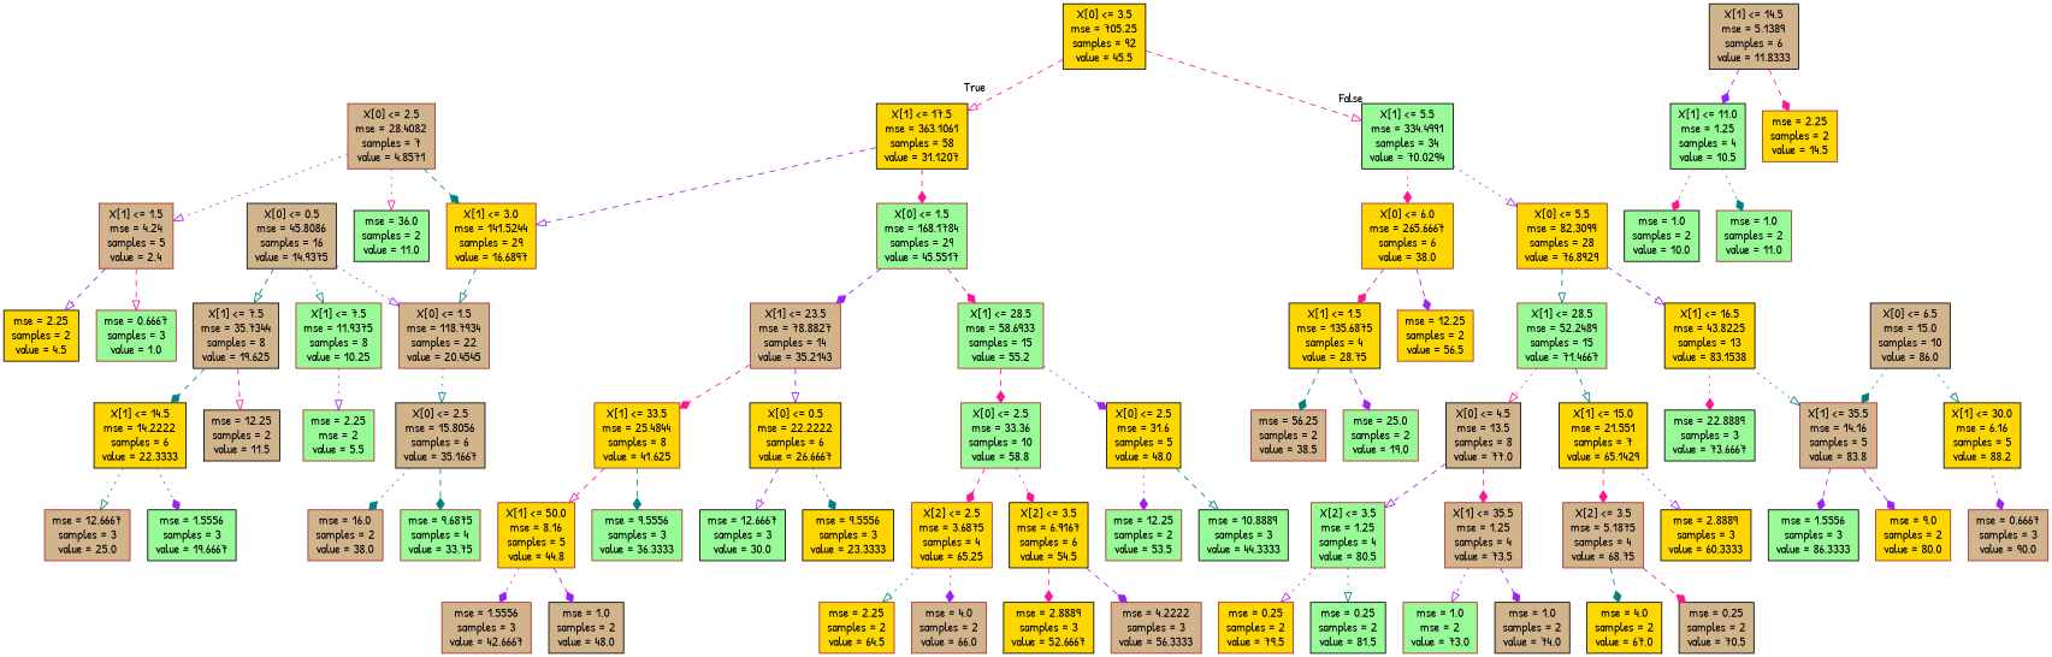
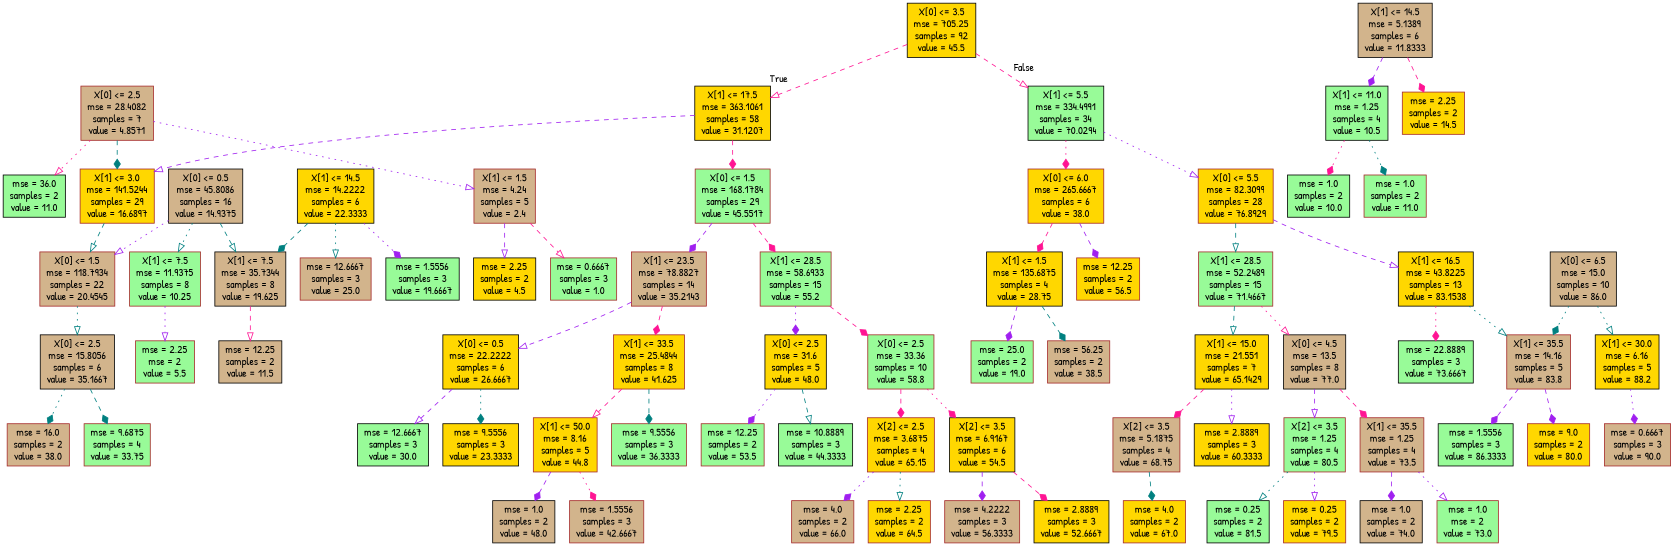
  digraph {
    fontname="Patrick Hand"
    node [color=brown fillcolor=gold fontname="Patrick Hand" shape=box style=filled]
    edge [arrowhead=diamond color=purple fontname="Patrick Hand" style=dashed]
    n1 [color=black label="X[0] <= 3.5\nmse = 705.25\nsamples = 92\nvalue = 45.5"]
    n2 [color=black label="X[1] <= 17.5\nmse = 363.1061\nsamples = 58\nvalue = 31.1207"]
    n3 [color=black fillcolor=palegreen label="X[1] <= 5.5\nmse = 334.4991\nsamples = 34\nvalue = 70.0294"]
    n4 [label="X[1] <= 3.0\nmse = 141.5244\nsamples = 29\nvalue = 16.6897"]
    n5 [fillcolor=palegreen label="X[0] <= 1.5\nmse = 168.1784\nsamples = 29\nvalue = 45.5517"]
    n6 [label="X[0] <= 6.0\nmse = 265.6667\nsamples = 6\nvalue = 38.0"]
    n7 [label="X[0] <= 5.5\nmse = 82.3099\nsamples = 28\nvalue = 76.8929"]
    n8 [fillcolor=tan label="X[0] <= 1.5\nmse = 118.7934\nsamples = 22\nvalue = 20.4545"]
    n9 [fillcolor=tan label="X[1] <= 23.5\nmse = 78.8827\nsamples = 14\nvalue = 35.2143"]
    n10 [fillcolor=palegreen label="X[1] <= 28.5\nmse = 58.6933\nsamples = 15\nvalue = 55.2"]
    n11 [fillcolor=tan label="X[0] <= 2.5\nmse = 28.4082\nsamples = 7\nvalue = 4.8571"]
    n12 [fillcolor=tan label="X[1] <= 1.5\nmse = 4.24\nsamples = 5\nvalue = 2.4"]
    n13 [color=black fillcolor=palegreen label="mse = 36.0\nsamples = 2\nvalue = 11.0"]
    n14 [color=black fillcolor=tan label="X[0] <= 2.5\nmse = 15.8056\nsamples = 6\nvalue = 35.1667"]
    n15 [fillcolor=palegreen label="mse = 0.6667\nsamples = 3\nvalue = 1.0"]
    n16 [color=black label="mse = 2.25\nsamples = 2\nvalue = 4.5"]
    n17 [color=black fillcolor=tan label="X[0] <= 0.5\nmse = 45.8086\nsamples = 16\nvalue = 14.9375"]
    n18 [fillcolor=palegreen label="X[1] <= 7.5\nmse = 11.9375\nsamples = 8\nvalue = 10.25"]
    n19 [color=black fillcolor=tan label="X[1] <= 7.5\nmse = 35.7344\nsamples = 8\nvalue = 19.625"]
    n20 [fillcolor=palegreen label="mse = 9.6875\nsamples = 4\nvalue = 33.75"]
    n21 [fillcolor=tan label="mse = 16.0\nsamples = 2\nvalue = 38.0"]
    n22 [fillcolor=palegreen label="mse = 2.25\nmse = 2\nvalue = 5.5"]
    n23 [color=black fillcolor=tan label="mse = 12.25\nsamples = 2\nvalue = 11.5"]
    n24 [color=black label="X[1] <= 14.5\nmse = 14.2222\nsamples = 6\nvalue = 22.3333"]
    n25 [color=black fillcolor=tan label="X[1] <= 14.5\nmse = 5.1389\nsamples = 6\nvalue = 11.8333"]
    n26 [color=black fillcolor=palegreen label="X[1] <= 11.0\nmse = 1.25\nsamples = 4\nvalue = 10.5"]
    n27 [label="mse = 2.25\nsamples = 2\nvalue = 14.5"]
    n28 [color=black fillcolor=palegreen label="mse = 1.0\nsamples = 2\nvalue = 10.0"]
    n29 [fillcolor=palegreen label="mse = 1.0\nsamples = 2\nvalue = 11.0"]
    n30 [color=black fillcolor=palegreen label="mse = 1.5556\nsamples = 3\nvalue = 19.6667"]
    n31 [fillcolor=tan label="mse = 12.6667\nsamples = 3\nvalue = 25.0"]
    n32 [color=black label="X[0] <= 0.5\nmse = 22.2222\nsamples = 6\nvalue = 26.6667"]
    n33 [label="X[1] <= 33.5\nmse = 25.4844\nsamples = 8\nvalue = 41.625"]
    n34 [color=black label="X[0] <= 2.5\nmse = 31.6\nsamples = 5\nvalue = 48.0"]
    n35 [fillcolor=palegreen label="X[0] <= 2.5\nmse = 33.36\nsamples = 10\nvalue = 58.8"]
    n36 [color=black label="mse = 9.5556\nsamples = 3\nvalue = 23.3333"]
    n37 [color=black fillcolor=palegreen label="mse = 12.6667\nsamples = 3\nvalue = 30.0"]
    n38 [fillcolor=palegreen label="mse = 9.5556\nsamples = 3\nvalue = 36.3333"]
    n39 [label="X[1] <= 50.0\nmse = 8.16\nsamples = 5\nvalue = 44.8"]
    n40 [fillcolor=tan label="mse = 1.5556\nsamples = 3\nvalue = 42.6667"]
    n41 [color=black fillcolor=tan label="mse = 1.0\nsamples = 2\nvalue = 48.0"]
    n42 [color=black fillcolor=palegreen label="mse = 10.8889\nsamples = 3\nvalue = 44.3333"]
    n43 [fillcolor=palegreen label="mse = 12.25\nsamples = 2\nvalue = 53.5"]
    n44 [color=black label="X[2] <= 3.5\nmse = 6.9167\nsamples = 6\nvalue = 54.5"]
-   n45 [label="X[2] <= 2.5\nmse = 3.6875\nsamples = 4\nvalue = 65.25"]
+   n45 [label="X[2] <= 2.5\nmse = 3.6875\nsamples = 4\nvalue = 65.15"]
    n46 [color=black label="mse = 2.8889\nsamples = 3\nvalue = 52.6667"]
    n47 [fillcolor=tan label="mse = 4.2222\nsamples = 3\nvalue = 56.3333"]
    n48 [label="mse = 2.25\nsamples = 2\nvalue = 64.5"]
    n49 [fillcolor=tan label="mse = 4.0\nsamples = 2\nvalue = 66.0"]
    n50 [color=black label="X[1] <= 1.5\nmse = 135.6875\nsamples = 4\nvalue = 28.75"]
    n51 [label="mse = 12.25\nsamples = 2\nvalue = 56.5"]
    n52 [fillcolor=palegreen label="X[1] <= 28.5\nmse = 52.2489\nsamples = 15\nvalue = 71.4667"]
    n53 [color=black label="X[1] <= 16.5\nmse = 43.8225\nsamples = 13\nvalue = 83.1538"]
    n54 [fillcolor=palegreen label="mse = 25.0\nsamples = 2\nvalue = 19.0"]
    n55 [fillcolor=tan label="mse = 56.25\nsamples = 2\nvalue = 38.5"]
    n56 [color=black label="X[1] <= 15.0\nmse = 21.551\nsamples = 7\nvalue = 65.1429"]
    n57 [color=black fillcolor=tan label="X[0] <= 4.5\nmse = 13.5\nsamples = 8\nvalue = 77.0"]
    n58 [color=black fillcolor=palegreen label="mse = 22.8889\nsamples = 3\nvalue = 73.6667"]
    n59 [fillcolor=tan label="X[1] <= 35.5\nmse = 14.16\nsamples = 5\nvalue = 83.8"]
    n60 [color=black label="mse = 2.8889\nsamples = 3\nvalue = 60.3333"]
    n61 [fillcolor=tan label="X[2] <= 3.5\nmse = 5.1875\nsamples = 4\nvalue = 68.75"]
    n62 [fillcolor=tan label="X[1] <= 35.5\nmse = 1.25\nsamples = 4\nvalue = 73.5"]
    n63 [fillcolor=palegreen label="X[2] <= 3.5\nmse = 1.25\nsamples = 4\nvalue = 80.5"]
-   n64 [color=black label="mse = 4.0\nsamples = 2\nvalue = 67.0"]
-   n65 [color=black fillcolor=tan label="mse = 0.25\nsamples = 2\nvalue = 70.5"]
+   n64 [label="mse = 4.0\nsamples = 2\nvalue = 67.0"]
    n66 [fillcolor=palegreen label="mse = 1.0\nmse = 2\nvalue = 73.0"]
    n67 [color=black fillcolor=tan label="mse = 1.0\nsamples = 2\nvalue = 74.0"]
    n68 [label="mse = 0.25\nsamples = 2\nvalue = 79.5"]
    n69 [color=black fillcolor=palegreen label="mse = 0.25\nsamples = 2\nvalue = 81.5"]
    n70 [color=black fillcolor=tan label="X[0] <= 6.5\nmse = 15.0\nsamples = 10\nvalue = 86.0"]
    n71 [color=black label="X[1] <= 30.0\nmse = 6.16\nsamples = 5\nvalue = 88.2"]
    n72 [label="mse = 9.0\nsamples = 2\nvalue = 80.0"]
    n73 [color=black fillcolor=palegreen label="mse = 1.5556\nsamples = 3\nvalue = 86.3333"]
    n74 [fillcolor=tan label="mse = 0.6667\nsamples = 3\nvalue = 90.0"]
    n1 -> n2 [arrowhead=onormal color=deeppink headlabel=True labelangle=45 labeldistance=2.5]
    n1 -> n3 [arrowhead=onormal color=deeppink headlabel=False labelangle=-45 labeldistance=2.5]
    n2 -> n4 [arrowhead=onormal]
    n2 -> n5 [color=deeppink]
    n3 -> n6 [color=deeppink style=dotted]
    n3 -> n7 [arrowhead=onormal style=dotted]
    n4 -> n8 [arrowhead=onormal color=teal]
    n5 -> n9
    n5 -> n10 [color=deeppink]
    n6 -> n50 [color=deeppink]
    n6 -> n51
    n7 -> n52 [arrowhead=onormal color=teal]
    n7 -> n53 [arrowhead=onormal]
    n8 -> n14 [arrowhead=onormal color=teal style=dotted]
    n9 -> n32 [arrowhead=onormal]
    n9 -> n33 [color=deeppink]
    n10 -> n34 [style=dotted]
    n10 -> n35 [color=deeppink]
    n11 -> n4 [color=teal]
    n11 -> n12 [arrowhead=onormal style=dotted]
    n11 -> n13 [arrowhead=onormal color=deeppink style=dotted]
    n12 -> n15 [arrowhead=onormal color=deeppink]
    n12 -> n16 [arrowhead=onormal]
    n14 -> n20 [color=teal]
    n14 -> n21 [color=teal style=dotted]
    n17 -> n8 [arrowhead=onormal style=dotted]
    n17 -> n18 [arrowhead=onormal color=teal style=dotted]
    n17 -> n19 [arrowhead=onormal color=teal]
    n18 -> n22 [arrowhead=onormal style=dotted]
    n19 -> n23 [arrowhead=onormal color=deeppink]
-   n19 -> n24 [color=teal]
+   n24 -> n19 [color=teal]
    n24 -> n30 [style=dotted]
    n24 -> n31 [arrowhead=onormal color=teal style=dotted]
    n25 -> n26
    n25 -> n27 [color=deeppink]
    n26 -> n28 [color=deeppink style=dotted]
    n26 -> n29 [color=teal style=dotted]
    n32 -> n36 [color=teal style=dotted]
    n32 -> n37 [arrowhead=onormal]
    n33 -> n38 [color=teal]
    n33 -> n39 [arrowhead=onormal color=deeppink]
    n34 -> n42 [arrowhead=onormal color=teal]
    n34 -> n43 [style=dotted]
    n35 -> n44 [color=deeppink style=dotted]
    n35 -> n45 [color=deeppink]
-   n39 -> n40 [style=dotted]
+   n39 -> n40 [color=deeppink style=dotted]
    n39 -> n41
    n44 -> n46 [color=deeppink]
    n44 -> n47
    n45 -> n48 [arrowhead=onormal color=teal style=dotted]
    n45 -> n49 [style=dotted]
    n50 -> n54
    n50 -> n55 [color=teal]
    n52 -> n56 [arrowhead=onormal color=teal]
    n52 -> n57 [arrowhead=onormal color=deeppink style=dotted]
    n53 -> n58 [color=deeppink style=dotted]
    n53 -> n59 [arrowhead=onormal color=teal style=dotted]
    n56 -> n60 [arrowhead=onormal style=dotted]
    n56 -> n61 [color=deeppink]
    n57 -> n62 [color=deeppink]
    n57 -> n63 [arrowhead=onormal]
    n59 -> n72
    n59 -> n73
    n61 -> n64 [color=teal]
-   n61 -> n65 [color=deeppink]
    n62 -> n66 [arrowhead=onormal style=dotted]
    n62 -> n67
    n63 -> n68 [arrowhead=onormal style=dotted]
    n63 -> n69 [arrowhead=onormal color=teal style=dotted]
    n70 -> n59 [color=teal style=dotted]
    n70 -> n71 [arrowhead=onormal color=teal style=dotted]
    n71 -> n74 [style=dotted]
  }
